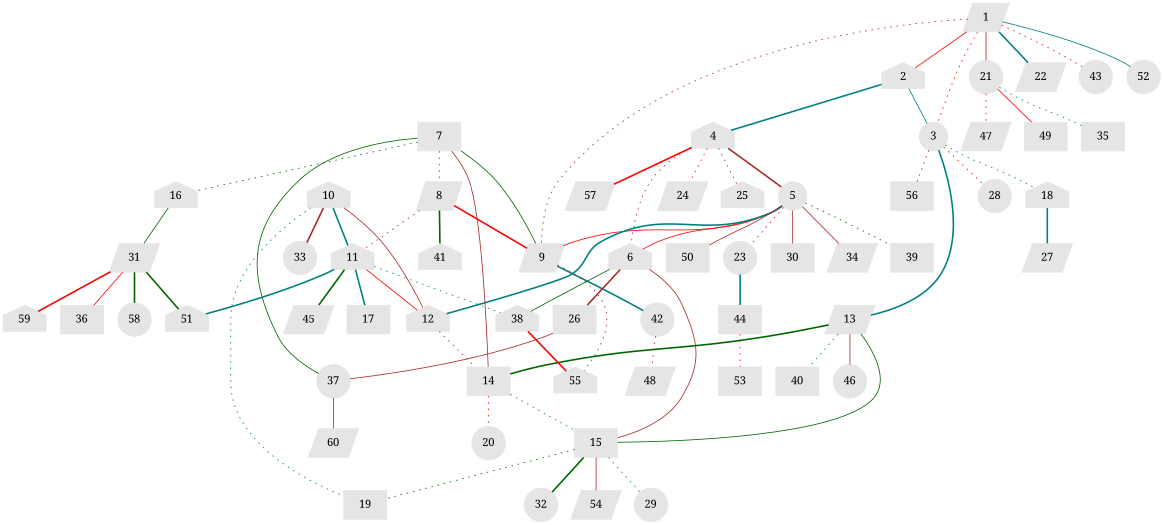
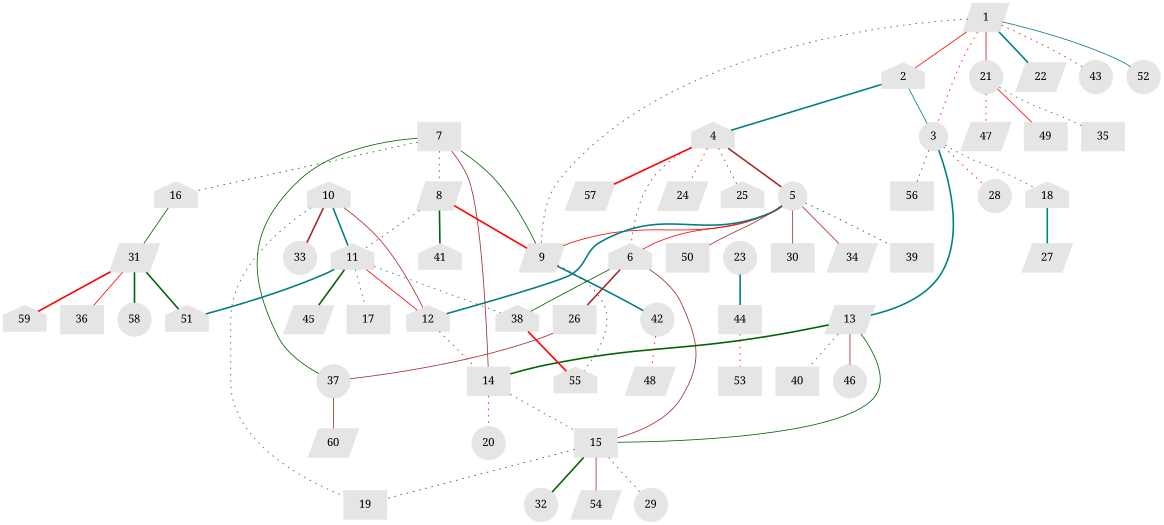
  graph {
    fontname="Noto Serif"
    node [color=gray90 fontname="Noto Serif" shape=box style=filled]
    edge [color=brown fontname="Noto Serif" style=dotted]
    1 [shape=parallelogram]
    2 [shape=house]
    3 [shape=circle]
    9 [shape=parallelogram]
    21 [shape=circle]
    22 [shape=parallelogram]
    43 [shape=circle]
    52 [shape=circle]
    4 [shape=house]
    13 [shape=parallelogram]
    18 [shape=house]
    28 [shape=circle]
    56
    42 [shape=circle]
    55 [shape=house]
    35
    47 [shape=parallelogram]
    49
    5 [shape=circle]
    6 [shape=house]
    24 [shape=parallelogram]
    25 [shape=house]
    57 [shape=parallelogram]
    12 [shape=house]
    14
    15
    40
    46 [shape=circle]
    27 [shape=parallelogram]
    23 [shape=circle]
    30
    34 [shape=parallelogram]
    39
    50
    26
    38 [shape=house]
    44
    19
    29 [shape=circle]
    32 [shape=circle]
    54 [shape=parallelogram]
    37 [shape=circle]
    7
    8 [shape=parallelogram]
    16 [shape=house]
    11 [shape=house]
    41 [shape=house]
    20 [shape=circle]
    31 [shape=parallelogram]
    60 [shape=parallelogram]
    17
    45 [shape=parallelogram]
    51 [shape=house]
    48 [shape=parallelogram]
    10 [shape=house]
    33 [shape=circle]
    36
    58 [shape=circle]
    59 [shape=house]
    53
    1 -- 2 [color=red style=solid]
    1 -- 3 [color=red]
    1 -- 9
    1 -- 21 [style=solid]
    1 -- 22 [color=teal style=bold]
    1 -- 43 [color=red]
    1 -- 52 [color=teal style=solid]
    2 -- 3 [color=teal style=solid]
    2 -- 4 [color=teal style=bold]
    3 -- 13 [color=teal style=bold]
    3 -- 18 [color=teal]
    3 -- 28 [color=red]
    3 -- 56
    9 -- 42 [color=teal style=bold]
    9 -- 55
    21 -- 35 [color=teal]
    21 -- 47 [color=red]
    21 -- 49 [color=red style=solid]
    4 -- 5 [style=bold]
    4 -- 6
    4 -- 24 [color=red]
    4 -- 25
    4 -- 57 [color=red style=bold]
    13 -- 14 [color=darkgreen style=bold]
    13 -- 15 [color=darkgreen style=solid]
    13 -- 40 [color=teal]
    13 -- 46 [style=solid]
    18 -- 27 [color=teal style=bold]
    42 -- 48 [color=red]
    5 -- 9 [color=red style=solid]
    5 -- 6 [color=red style=solid]
    5 -- 12 [color=teal style=bold]
-   5 -- 23 [color=red]
    5 -- 30 [style=solid]
    5 -- 34 [style=solid]
    5 -- 39 [color=darkgreen]
    5 -- 50 [style=solid]
    6 -- 15 [style=solid]
    6 -- 26 [style=bold]
    6 -- 38 [color=darkgreen style=solid]
    12 -- 14
    14 -- 15 [color=teal]
    14 -- 20 [color=red]
    15 -- 19 [color=darkgreen]
    15 -- 29 [color=teal]
    15 -- 32 [color=darkgreen style=bold]
    15 -- 54 [style=solid]
    23 -- 44 [color=teal style=bold]
    26 -- 37 [style=solid]
    38 -- 55 [color=red style=bold]
    44 -- 53 [color=red]
    37 -- 60 [style=solid]
    7 -- 9 [color=darkgreen style=solid]
    7 -- 14 [style=solid]
    7 -- 37 [color=darkgreen style=solid]
    7 -- 8
    7 -- 16 [color=darkgreen]
    8 -- 9 [color=red style=bold]
    8 -- 11
    8 -- 41 [color=darkgreen style=bold]
    16 -- 31 [color=darkgreen style=solid]
    11 -- 12 [color=red style=solid]
    11 -- 38 [color=teal]
-   11 -- 17 [color=teal style=bold]
+   11 -- 17 [color=teal]
    11 -- 45 [color=darkgreen style=bold]
    11 -- 51 [color=teal style=bold]
    31 -- 51 [color=darkgreen style=bold]
    31 -- 36 [color=red style=solid]
    31 -- 58 [color=darkgreen style=bold]
    31 -- 59 [color=red style=bold]
    10 -- 12 [style=solid]
    10 -- 19 [color=teal]
    10 -- 11 [color=teal style=bold]
    10 -- 33 [style=bold]
  }
